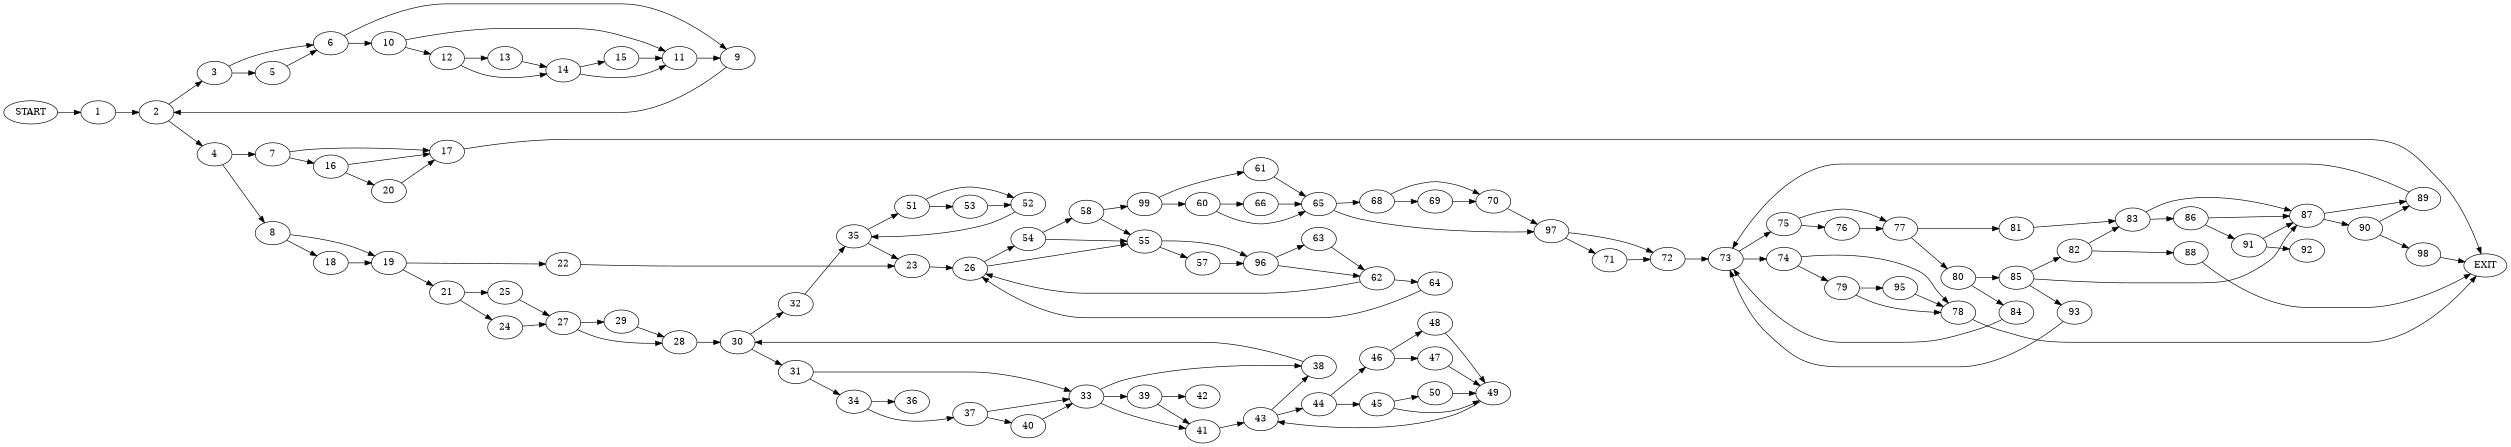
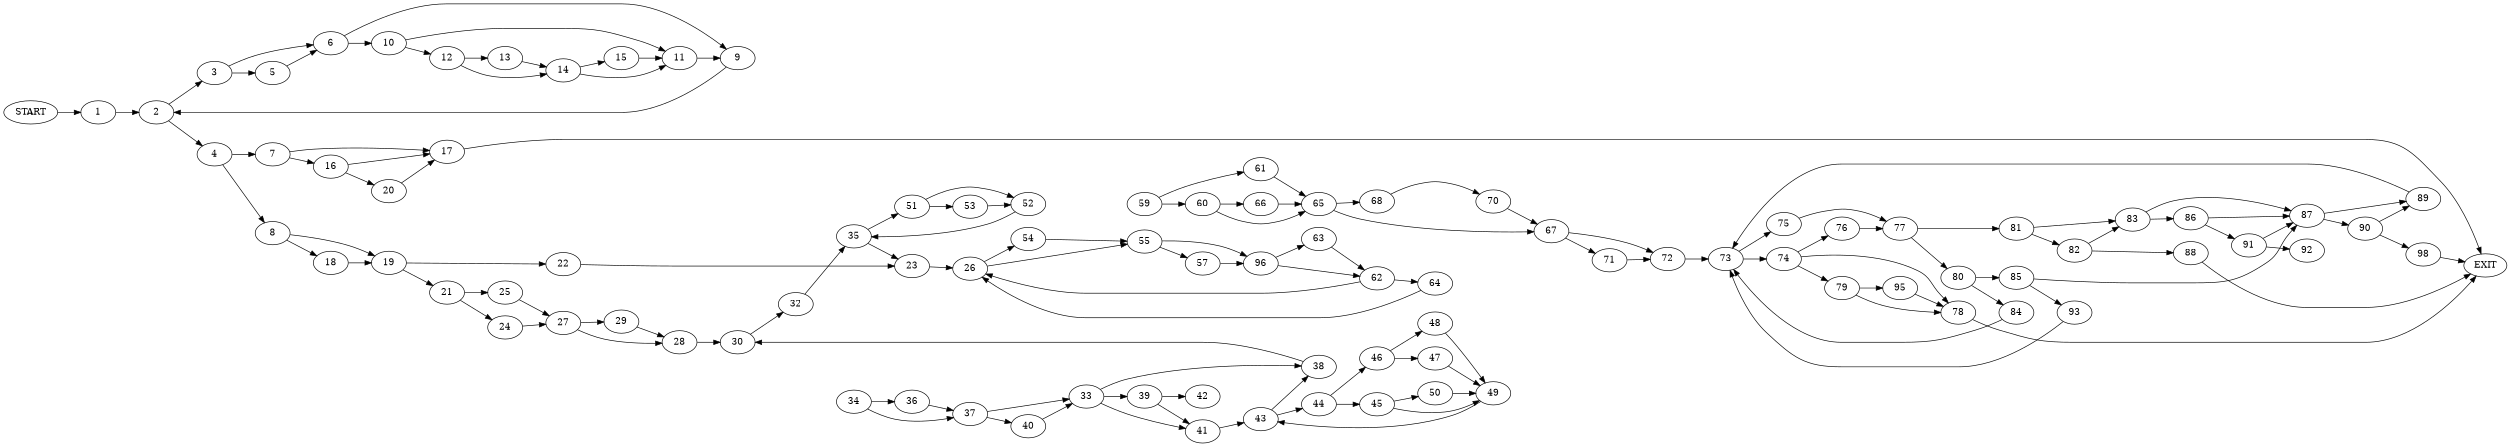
  digraph {
    rankdir=LR
    n1 [label=START]
    1
    2
    n4 [label=EXIT]
    3
    4
    5
    6
    7
    8
    9
    10
    16
    17
    18
    19
    11
    12
    20
    21
    22
    13
    14
    15
    24
    25
    23
    27
    26
    54
    55
    28
    29
-   58
    n35 [label=96]
    57
    30
-   31
    32
    33
    34
    35
    38
    39
    41
    36
    37
    51
    42
    40
    52
    53
    43
    44
    45
    46
    49
    50
    47
    48
-   59 [label=99]
+   59
    62
    63
    64
    60
    61
    65
    66
-   67 [label=97]
+   67
    68
    71
    72
-   69
    70
    73
    74
    75
    78
    79
    76
    77
    95
    80
    81
    84
    85
    82
    83
    87
    93
    88
    86
    91
    89
    90
    92
    n97 [label=98]
    n1 -> 1
    1 -> 2
    2 -> 3
    2 -> 4
    3 -> 5
    3 -> 6
    4 -> 7
    4 -> 8
    5 -> 6
    6 -> 9
    6 -> 10
    7 -> 16
    7 -> 17
    8 -> 18
    8 -> 19
    9 -> 2
    10 -> 11
    10 -> 12
    16 -> 17
    16 -> 20
    17 -> n4
    18 -> 19
    19 -> 21
    19 -> 22
    11 -> 9
    12 -> 13
    12 -> 14
    20 -> 17
    21 -> 24
    21 -> 25
    22 -> 23
    13 -> 14
    14 -> 11
    14 -> 15
    15 -> 11
    24 -> 27
    25 -> 27
    23 -> 26
    27 -> 28
    27 -> 29
    26 -> 54
    26 -> 55
    54 -> 55
-   54 -> 58
    55 -> n35
    55 -> 57
    28 -> 30
    29 -> 28
-   58 -> 55
-   58 -> 59
    n35 -> 62
    n35 -> 63
    57 -> n35
-   30 -> 31
    30 -> 32
-   31 -> 33
-   31 -> 34
    32 -> 35
    33 -> 38
    33 -> 39
    33 -> 41
    34 -> 36
    34 -> 37
    35 -> 23
    35 -> 51
    38 -> 30
    39 -> 41
    39 -> 42
    41 -> 43
+   36 -> 37
    37 -> 33
    37 -> 40
    51 -> 52
    51 -> 53
    40 -> 33
    52 -> 35
    53 -> 52
    43 -> 38
    43 -> 44
    44 -> 45
    44 -> 46
    45 -> 49
    45 -> 50
    46 -> 47
    46 -> 48
    49 -> 43
    50 -> 49
    47 -> 49
    48 -> 49
    59 -> 60
    59 -> 61
    62 -> 26
    62 -> 64
    63 -> 62
    64 -> 26
    60 -> 65
    60 -> 66
    61 -> 65
    65 -> 67
    65 -> 68
    66 -> 65
    67 -> 71
    67 -> 72
-   68 -> 69
    68 -> 70
    71 -> 72
    72 -> 73
-   69 -> 70
    70 -> 67
    73 -> 74
    73 -> 75
    74 -> 78
    74 -> 79
-   75 -> 76
+   74 -> 76
    75 -> 77
    78 -> n4
    79 -> 78
    79 -> 95
    76 -> 77
    77 -> 80
    77 -> 81
    95 -> 78
    80 -> 84
    80 -> 85
-   85 -> 82
+   81 -> 82
    81 -> 83
    84 -> 73
    85 -> 87
    85 -> 93
    82 -> 83
    82 -> 88
    83 -> 87
    83 -> 86
    87 -> 89
    87 -> 90
    93 -> 73
    88 -> n4
    86 -> 87
    86 -> 91
    91 -> 87
    91 -> 92
    89 -> 73
    90 -> 89
    90 -> n97
    n97 -> n4
  }
